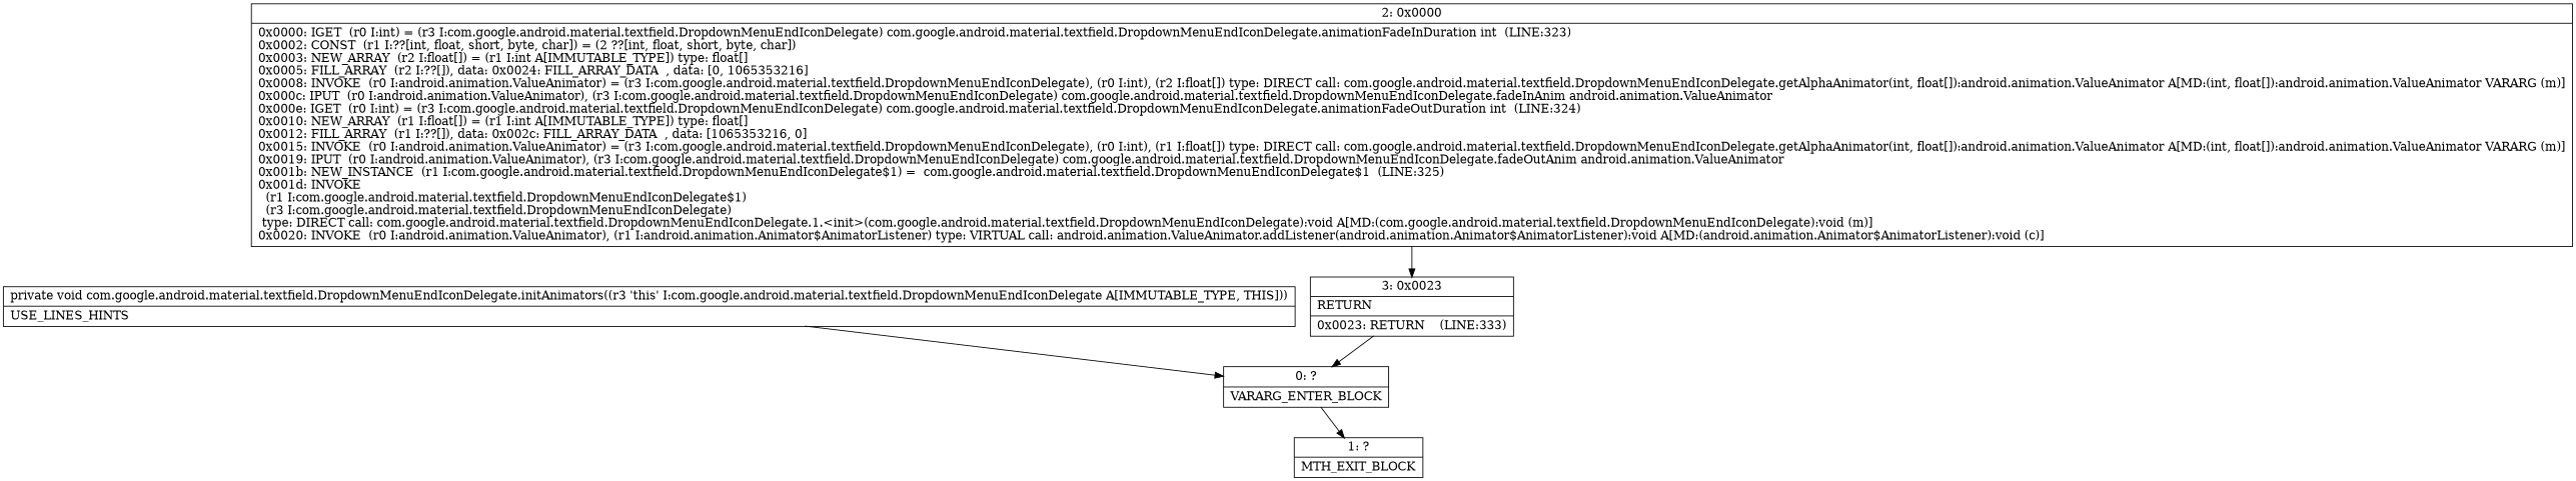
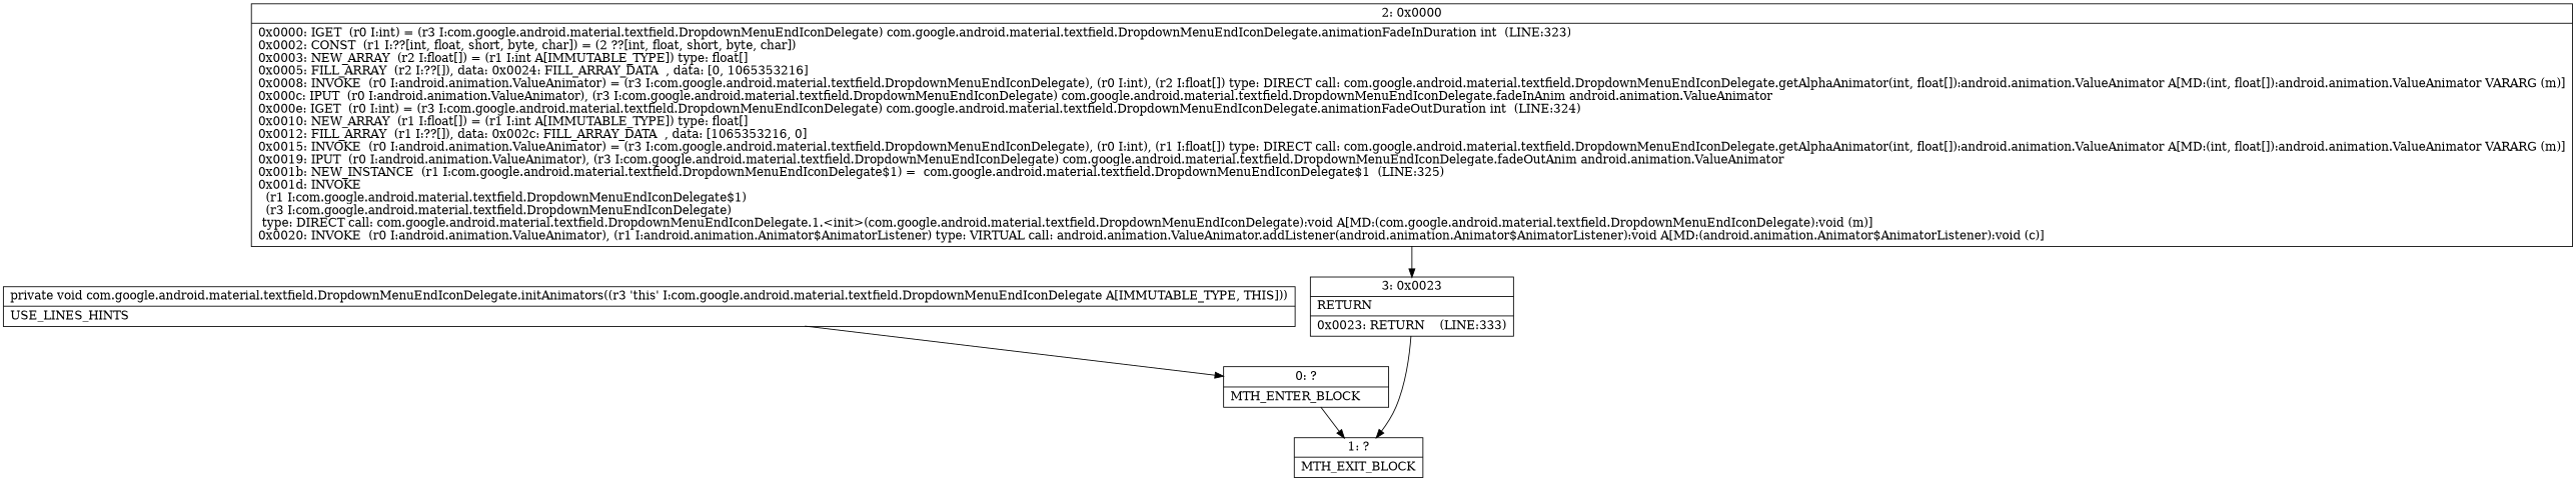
  digraph {
    node [shape=record]
-   n1 [label="{0\:\ ?|VARARG_ENTER_BLOCK\l}"]
+   n1 [label="{0\:\ ?|MTH_ENTER_BLOCK\l}"]
    n2 [label="{1\:\ ?|MTH_EXIT_BLOCK\l}"]
    n3 [label="{2\:\ 0x0000|0x0000: IGET  (r0 I:int) = (r3 I:com.google.android.material.textfield.DropdownMenuEndIconDelegate) com.google.android.material.textfield.DropdownMenuEndIconDelegate.animationFadeInDuration int  (LINE:323)\l0x0002: CONST  (r1 I:??[int, float, short, byte, char]) = (2 ??[int, float, short, byte, char]) \l0x0003: NEW_ARRAY  (r2 I:float[]) = (r1 I:int A[IMMUTABLE_TYPE]) type: float[] \l0x0005: FILL_ARRAY  (r2 I:??[]), data: 0x0024: FILL_ARRAY_DATA  , data: [0, 1065353216] \l0x0008: INVOKE  (r0 I:android.animation.ValueAnimator) = (r3 I:com.google.android.material.textfield.DropdownMenuEndIconDelegate), (r0 I:int), (r2 I:float[]) type: DIRECT call: com.google.android.material.textfield.DropdownMenuEndIconDelegate.getAlphaAnimator(int, float[]):android.animation.ValueAnimator A[MD:(int, float[]):android.animation.ValueAnimator VARARG (m)]\l0x000c: IPUT  (r0 I:android.animation.ValueAnimator), (r3 I:com.google.android.material.textfield.DropdownMenuEndIconDelegate) com.google.android.material.textfield.DropdownMenuEndIconDelegate.fadeInAnim android.animation.ValueAnimator \l0x000e: IGET  (r0 I:int) = (r3 I:com.google.android.material.textfield.DropdownMenuEndIconDelegate) com.google.android.material.textfield.DropdownMenuEndIconDelegate.animationFadeOutDuration int  (LINE:324)\l0x0010: NEW_ARRAY  (r1 I:float[]) = (r1 I:int A[IMMUTABLE_TYPE]) type: float[] \l0x0012: FILL_ARRAY  (r1 I:??[]), data: 0x002c: FILL_ARRAY_DATA  , data: [1065353216, 0] \l0x0015: INVOKE  (r0 I:android.animation.ValueAnimator) = (r3 I:com.google.android.material.textfield.DropdownMenuEndIconDelegate), (r0 I:int), (r1 I:float[]) type: DIRECT call: com.google.android.material.textfield.DropdownMenuEndIconDelegate.getAlphaAnimator(int, float[]):android.animation.ValueAnimator A[MD:(int, float[]):android.animation.ValueAnimator VARARG (m)]\l0x0019: IPUT  (r0 I:android.animation.ValueAnimator), (r3 I:com.google.android.material.textfield.DropdownMenuEndIconDelegate) com.google.android.material.textfield.DropdownMenuEndIconDelegate.fadeOutAnim android.animation.ValueAnimator \l0x001b: NEW_INSTANCE  (r1 I:com.google.android.material.textfield.DropdownMenuEndIconDelegate$1) =  com.google.android.material.textfield.DropdownMenuEndIconDelegate$1  (LINE:325)\l0x001d: INVOKE  \l  (r1 I:com.google.android.material.textfield.DropdownMenuEndIconDelegate$1)\l  (r3 I:com.google.android.material.textfield.DropdownMenuEndIconDelegate)\l type: DIRECT call: com.google.android.material.textfield.DropdownMenuEndIconDelegate.1.\<init\>(com.google.android.material.textfield.DropdownMenuEndIconDelegate):void A[MD:(com.google.android.material.textfield.DropdownMenuEndIconDelegate):void (m)]\l0x0020: INVOKE  (r0 I:android.animation.ValueAnimator), (r1 I:android.animation.Animator$AnimatorListener) type: VIRTUAL call: android.animation.ValueAnimator.addListener(android.animation.Animator$AnimatorListener):void A[MD:(android.animation.Animator$AnimatorListener):void (c)]\l}"]
    n4 [label="{3\:\ 0x0023|RETURN\l|0x0023: RETURN    (LINE:333)\l}"]
    n5 [label="{private void com.google.android.material.textfield.DropdownMenuEndIconDelegate.initAnimators((r3 'this' I:com.google.android.material.textfield.DropdownMenuEndIconDelegate A[IMMUTABLE_TYPE, THIS]))  | USE_LINES_HINTS\l}"]
    n1 -> n2
    n3 -> n4
-   n4 -> n1
+   n4 -> n2
    n5 -> n1
  }
